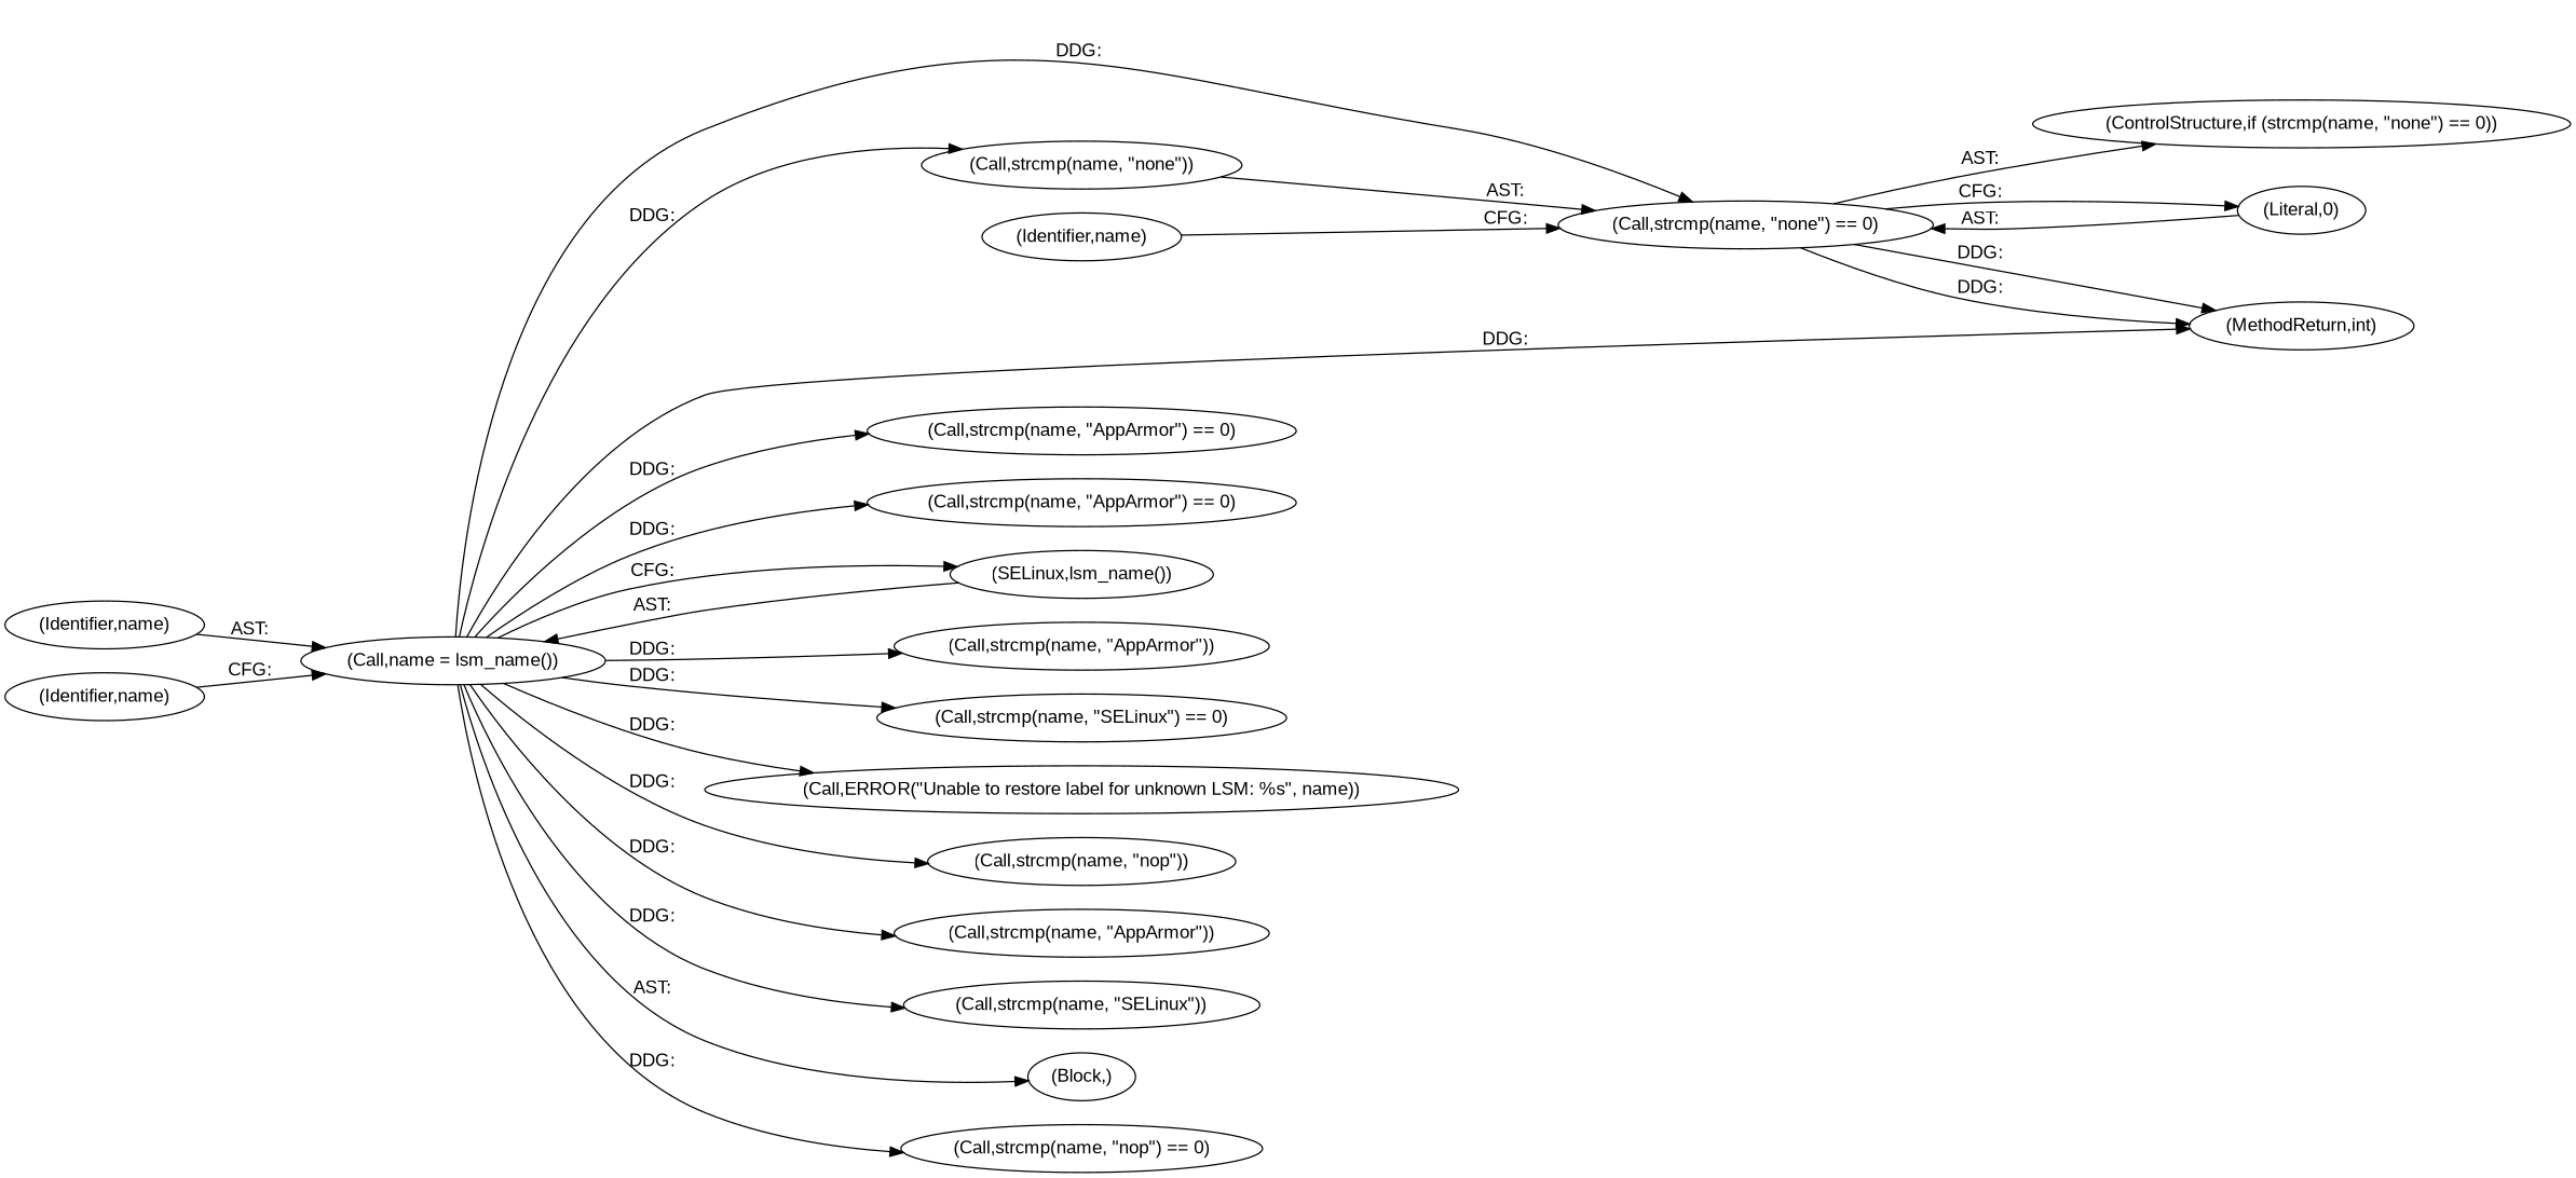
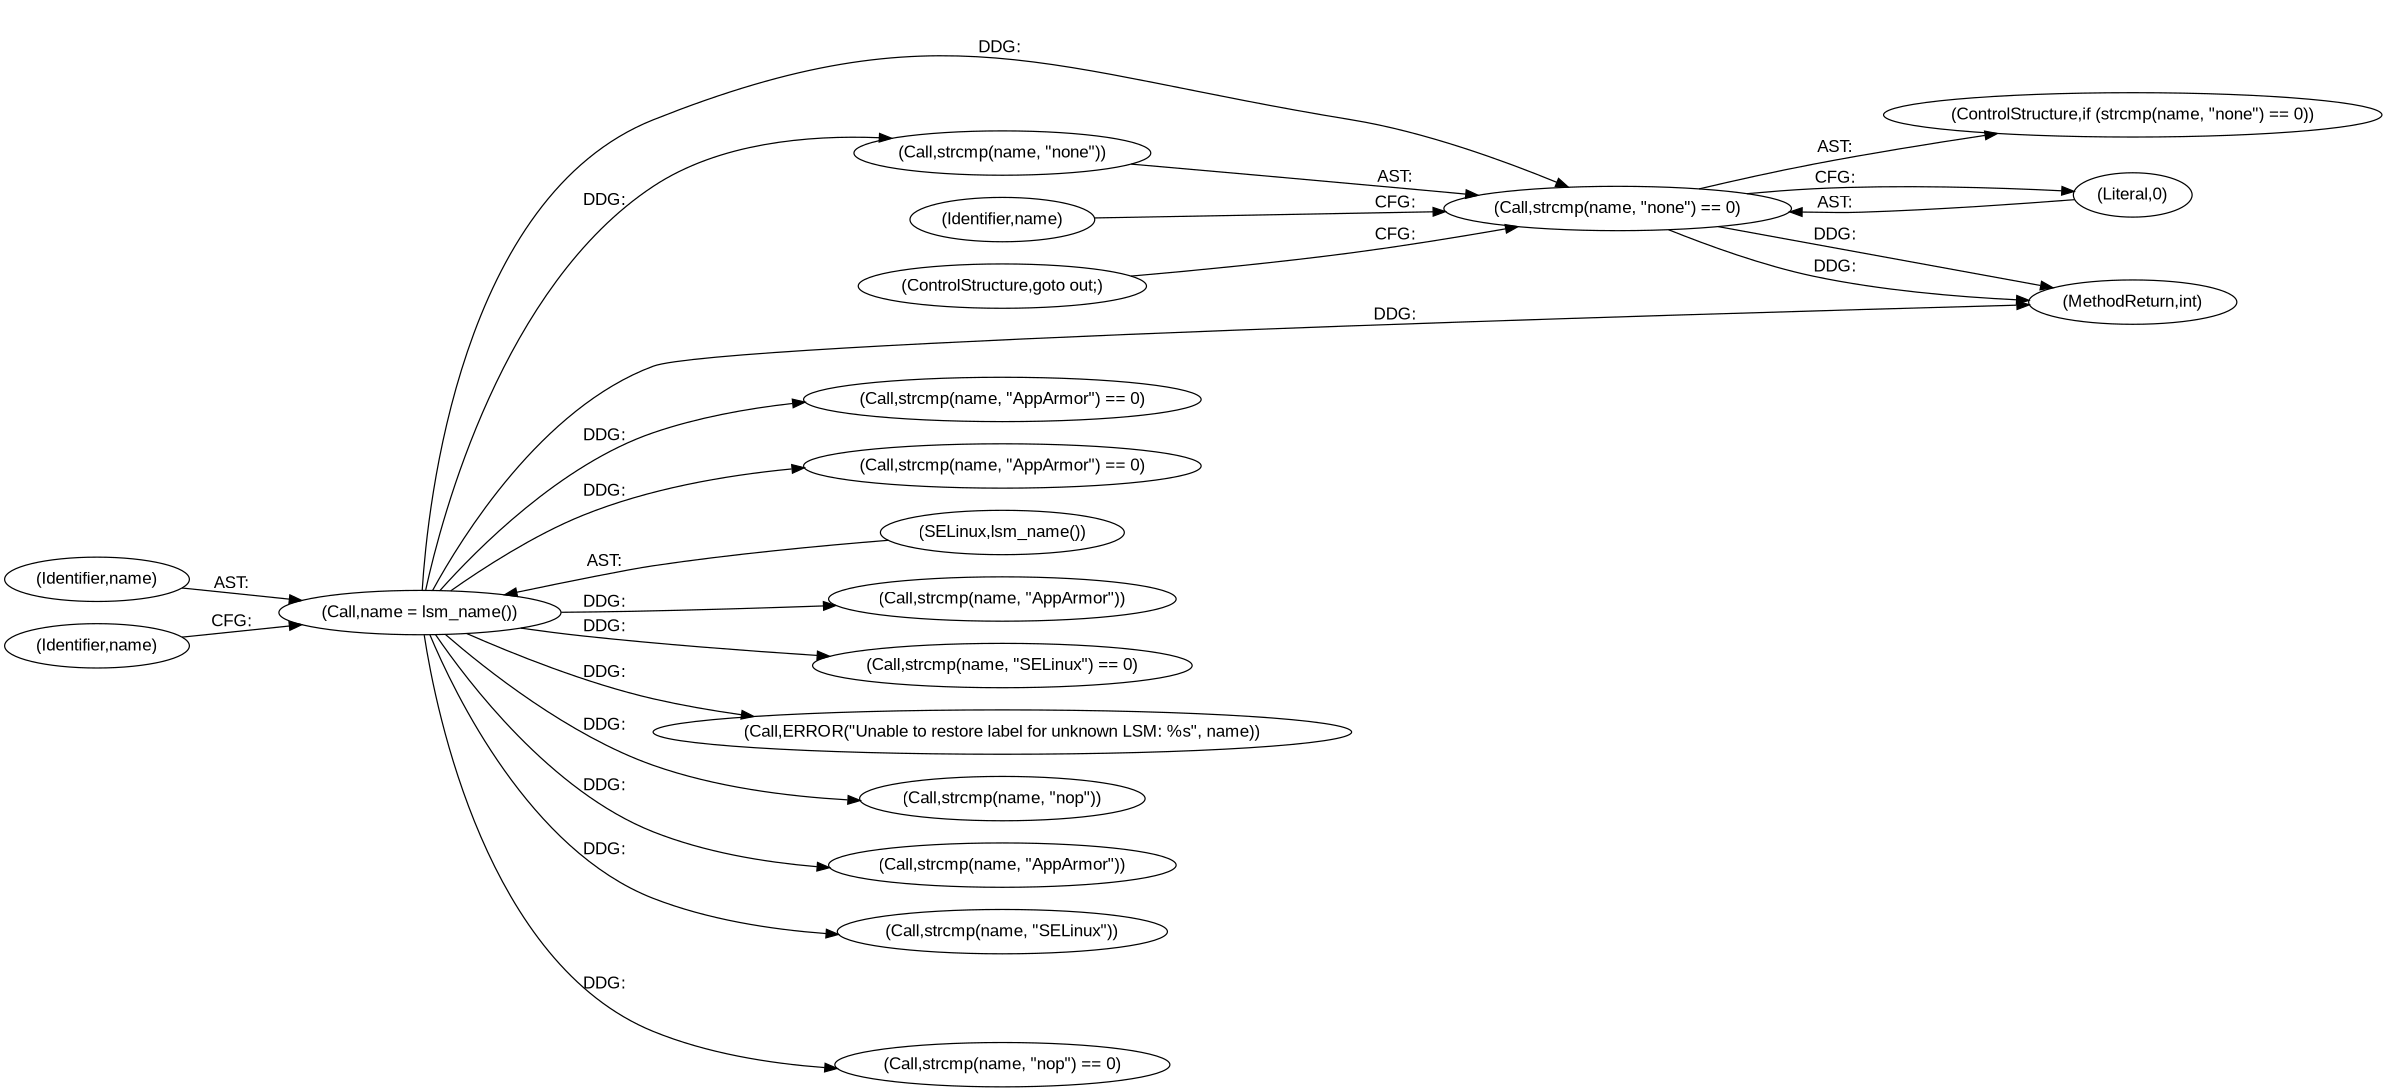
  digraph {
    fontname="Liberation Sans"
    rankdir=LR
    node [fontname="Liberation Sans"]
    edge [fontname="Liberation Sans"]
    n1 [label="(Call,strcmp(name, \"none\") == 0)"]
    n2 [label="(Literal,0)"]
    n3 [label="(MethodReturn,int)"]
    n4 [label="(ControlStructure,if (strcmp(name, \"none\") == 0))"]
    n5 [label="(Call,name = lsm_name())"]
    n6 [label="(Call,strcmp(name, \"AppArmor\") == 0)"]
    n7 [label="(Call,strcmp(name, \"AppArmor\") == 0)"]
    n8 [label="(SELinux,lsm_name())"]
    n9 [label="(Call,strcmp(name, \"AppArmor\"))"]
    n10 [label="(Call,strcmp(name, \"SELinux\") == 0)"]
    n11 [label="(Call,ERROR(\"Unable to restore label for unknown LSM: %s\", name))"]
    n12 [label="(Call,strcmp(name, \"nop\"))"]
    n13 [label="(Call,strcmp(name, \"AppArmor\"))"]
    n14 [label="(Call,strcmp(name, \"SELinux\"))"]
    n15 [label="(Call,strcmp(name, \"none\"))"]
-   n16 [label="(Block,)"]
    n17 [label="(Call,strcmp(name, \"nop\") == 0)"]
    n18 [label="(Identifier,name)"]
    n19 [label="(Identifier,name)"]
+   n20 [label="(ControlStructure,goto out;)"]
    n21 [label="(Identifier,name)"]
    n1 -> n2 [label="CFG: "]
    n1 -> n3 [label="DDG: "]
    n1 -> n3 [label="DDG: "]
    n1 -> n4 [label="AST: "]
    n2 -> n1 [label="AST: "]
    n5 -> n1 [label="DDG: "]
    n5 -> n3 [label="DDG: "]
    n5 -> n6 [label="DDG: "]
    n5 -> n7 [label="DDG: "]
-   n5 -> n8 [label="CFG: "]
    n5 -> n9 [label="DDG: "]
    n5 -> n10 [label="DDG: "]
    n5 -> n11 [label="DDG: "]
    n5 -> n12 [label="DDG: "]
    n5 -> n13 [label="DDG: "]
    n5 -> n14 [label="DDG: "]
    n5 -> n15 [label="DDG: "]
-   n5 -> n16 [label="AST: "]
    n5 -> n17 [label="DDG: "]
    n8 -> n5 [label="AST: "]
    n15 -> n1 [label="AST: "]
    n18 -> n1 [label="CFG: "]
    n19 -> n5 [label="AST: "]
+   n20 -> n1 [label="CFG: "]
    n21 -> n5 [label="CFG: "]
  }
